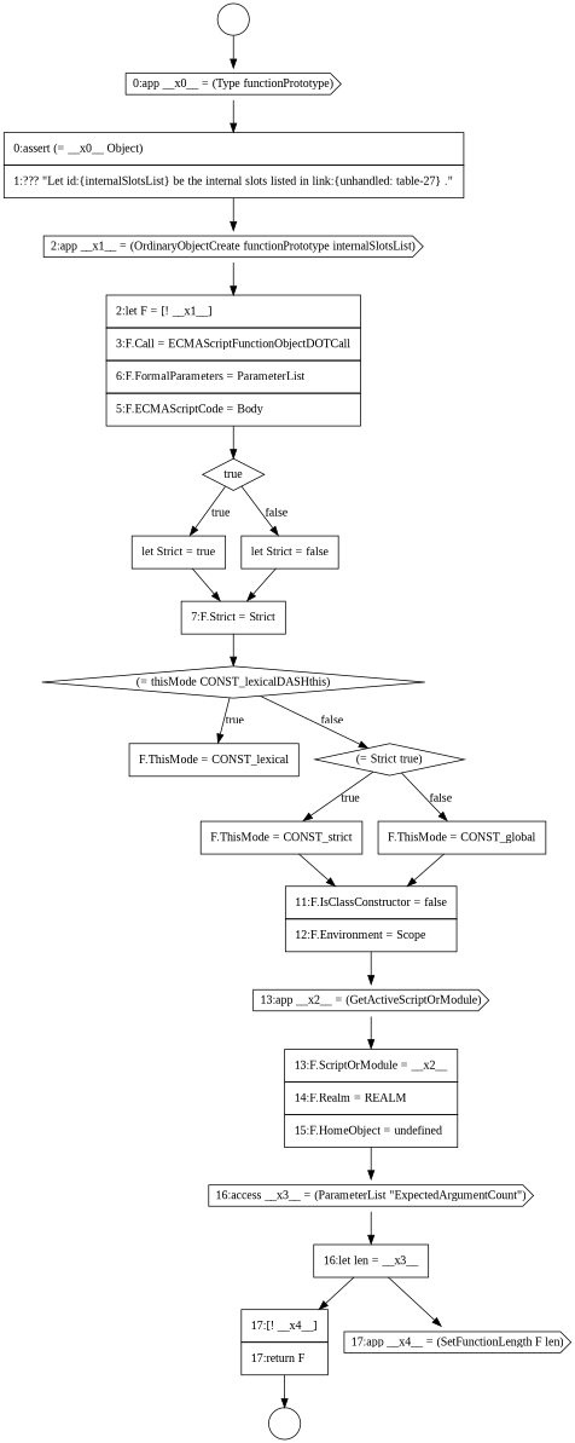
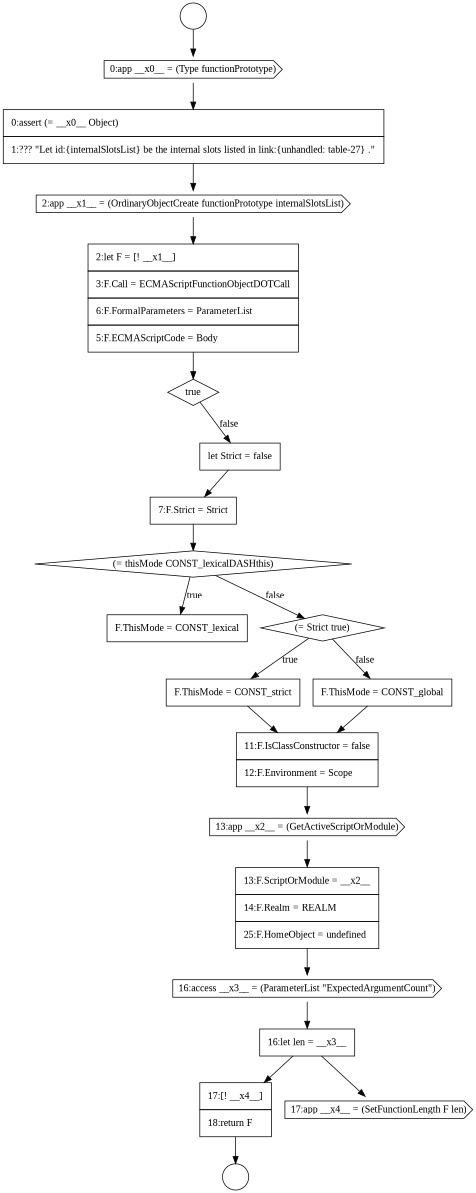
  digraph {
    fontname="Liberation Serif"
    node [color=black fillcolor=white fontname="Liberation Serif" shape=none style=filled margin=0]
    edge [color=black fontname="Liberation Serif"]
    n1 [label=<<font color="black">0:app __x0__ = (Type functionPrototype)</font>> shape=cds margin=""]
    n2 [label=<<font color="black">     <table border="0" cellborder="1" cellspacing="0" cellpadding="10">       <tr><td align="left">0:assert (= __x0__ Object)</td></tr>       <tr><td align="left">1:??? &quot;Let id:{internalSlotsList} be the internal slots listed in link:{unhandled: table-27} .&quot;</td></tr>     </table>   </font>>]
    n3 [label=<<font color="black">2:app __x1__ = (OrdinaryObjectCreate functionPrototype internalSlotsList)</font>> shape=cds margin=""]
    n4 [label=<<font color="black">     <table border="0" cellborder="1" cellspacing="0" cellpadding="10">       <tr><td align="left">7:F.Strict = Strict</td></tr>     </table>   </font>>]
    n5 [label=<<font color="black">(= thisMode CONST_lexicalDASHthis)</font>> shape=diamond margin=""]
    n6 [label=<<font color="black">     <table border="0" cellborder="1" cellspacing="0" cellpadding="10">       <tr><td align="left">F.ThisMode = CONST_lexical</td></tr>     </table>   </font>>]
    n7 [label=<<font color="black">(= Strict true)</font>> shape=diamond margin=""]
-   n8 [label=<<font color="black">     <table border="0" cellborder="1" cellspacing="0" cellpadding="10">       <tr><td align="left">17:[! __x4__]</td></tr>       <tr><td align="left">17:return F</td></tr>     </table>   </font>>]
+   n8 [label=<<font color="black">     <table border="0" cellborder="1" cellspacing="0" cellpadding="10">       <tr><td align="left">17:[! __x4__]</td></tr>       <tr><td align="left">18:return F</td></tr>     </table>   </font>>]
    n9 [label=" " shape=circle margin=""]
-   n10 [label=<<font color="black">     <table border="0" cellborder="1" cellspacing="0" cellpadding="10">       <tr><td align="left">13:F.ScriptOrModule = __x2__</td></tr>       <tr><td align="left">14:F.Realm = REALM</td></tr>       <tr><td align="left">15:F.HomeObject = undefined</td></tr>     </table>   </font>>]
+   n10 [label=<<font color="black">     <table border="0" cellborder="1" cellspacing="0" cellpadding="10">       <tr><td align="left">13:F.ScriptOrModule = __x2__</td></tr>       <tr><td align="left">14:F.Realm = REALM</td></tr>       <tr><td align="left">25:F.HomeObject = undefined</td></tr>     </table>   </font>>]
    n11 [label=<<font color="black">16:access __x3__ = (ParameterList &quot;ExpectedArgumentCount&quot;)</font>> shape=cds margin=""]
    n12 [label=<<font color="black">     <table border="0" cellborder="1" cellspacing="0" cellpadding="10">       <tr><td align="left">16:let len = __x3__</td></tr>     </table>   </font>>]
    n13 [label=" " shape=circle margin=""]
    n14 [label=<<font color="black">     <table border="0" cellborder="1" cellspacing="0" cellpadding="10">       <tr><td align="left">2:let F = [! __x1__]</td></tr>       <tr><td align="left">3:F.Call = ECMAScriptFunctionObjectDOTCall</td></tr>       <tr><td align="left">6:F.FormalParameters = ParameterList</td></tr>       <tr><td align="left">5:F.ECMAScriptCode = Body</td></tr>     </table>   </font>>]
    n15 [label=<<font color="black">true</font>> shape=diamond margin=""]
-   n16 [label=<<font color="black">     <table border="0" cellborder="1" cellspacing="0" cellpadding="10">       <tr><td align="left">let Strict = true</td></tr>     </table>   </font>>]
    n17 [label=<<font color="black">     <table border="0" cellborder="1" cellspacing="0" cellpadding="10">       <tr><td align="left">11:F.IsClassConstructor = false</td></tr>       <tr><td align="left">12:F.Environment = Scope</td></tr>     </table>   </font>>]
    n18 [label=<<font color="black">13:app __x2__ = (GetActiveScriptOrModule)</font>> shape=cds margin=""]
    n19 [label=<<font color="black">     <table border="0" cellborder="1" cellspacing="0" cellpadding="10">       <tr><td align="left">F.ThisMode = CONST_strict</td></tr>     </table>   </font>>]
    n20 [label=<<font color="black">     <table border="0" cellborder="1" cellspacing="0" cellpadding="10">       <tr><td align="left">let Strict = false</td></tr>     </table>   </font>>]
    n21 [label=<<font color="black">     <table border="0" cellborder="1" cellspacing="0" cellpadding="10">       <tr><td align="left">F.ThisMode = CONST_global</td></tr>     </table>   </font>>]
    n22 [label=<<font color="black">17:app __x4__ = (SetFunctionLength F len)</font>> shape=cds margin=""]
    n1 -> n2
    n2 -> n3
    n3 -> n14
    n4 -> n5
    n5 -> n6 [label=<<font color="black">true</font>>]
    n5 -> n7 [label=<<font color="black">false</font>>]
    n7 -> n19 [label=<<font color="black">true</font>>]
    n7 -> n21 [label=<<font color="black">false</font>>]
    n8 -> n9
    n10 -> n11
    n11 -> n12
    n12 -> n8
    n12 -> n22
    n13 -> n1
    n14 -> n15
-   n15 -> n16 [label=<<font color="black">true</font>>]
    n15 -> n20 [label=<<font color="black">false</font>>]
-   n16 -> n4
    n17 -> n18
    n18 -> n10
    n19 -> n17
    n20 -> n4
    n21 -> n17
  }
